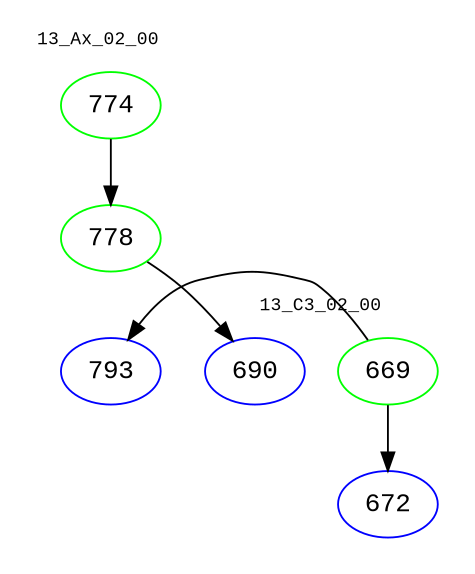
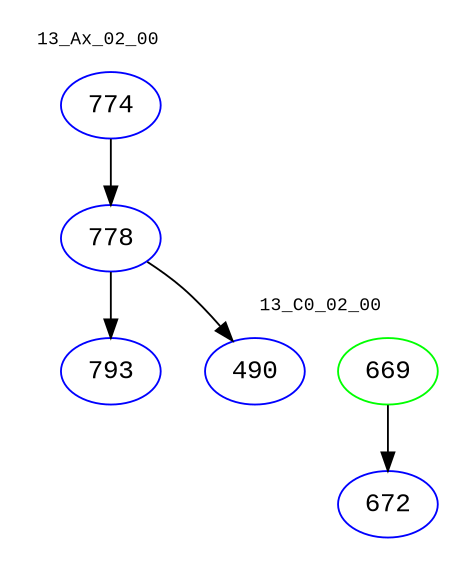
  digraph {
    fontname="Liberation Mono"
    node [color=blue fontname="Liberation Mono"]
    edge [color=black fontname="Liberation Mono"]
-   n1 [color=green label=774]
-   n2 [color=green label=778]
+   n1 [label=774]
+   n2 [label=778]
    n3 [label=793]
    n4 [color=green label=669]
    n5 [label=672]
-   n6 [label=690]
+   n6 [label=490]
    subgraph cluster_1 {
      color=white
      fontsize=10
      label="13_Ax_02_00"
      n1
      n2
      n3
    }
    subgraph cluster_2 {
      color=white
      fontsize=10
-     label="13_C3_02_00"
+     label="13_C0_02_00"
      n4
      n5
      n6
    }
    n1 -> n2
-   n4 -> n3
+   n2 -> n3
    n2 -> n6
    n4 -> n5
  }
